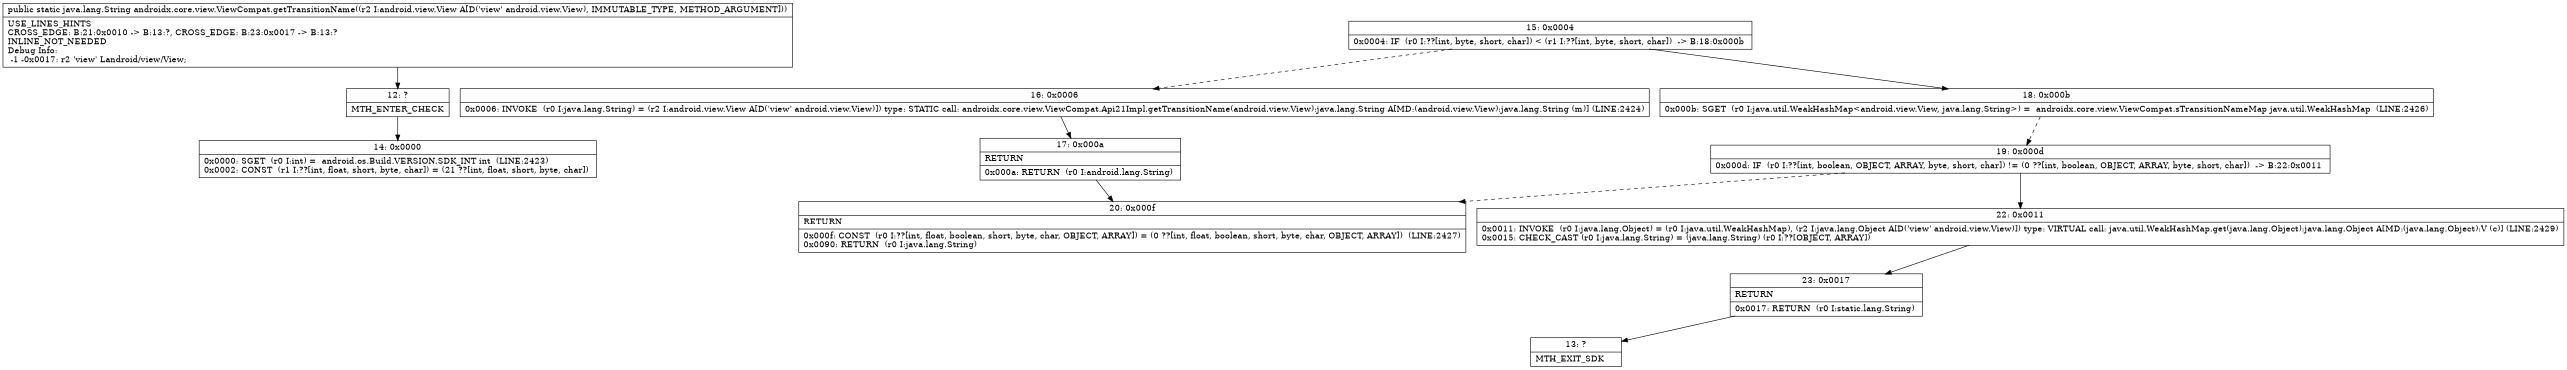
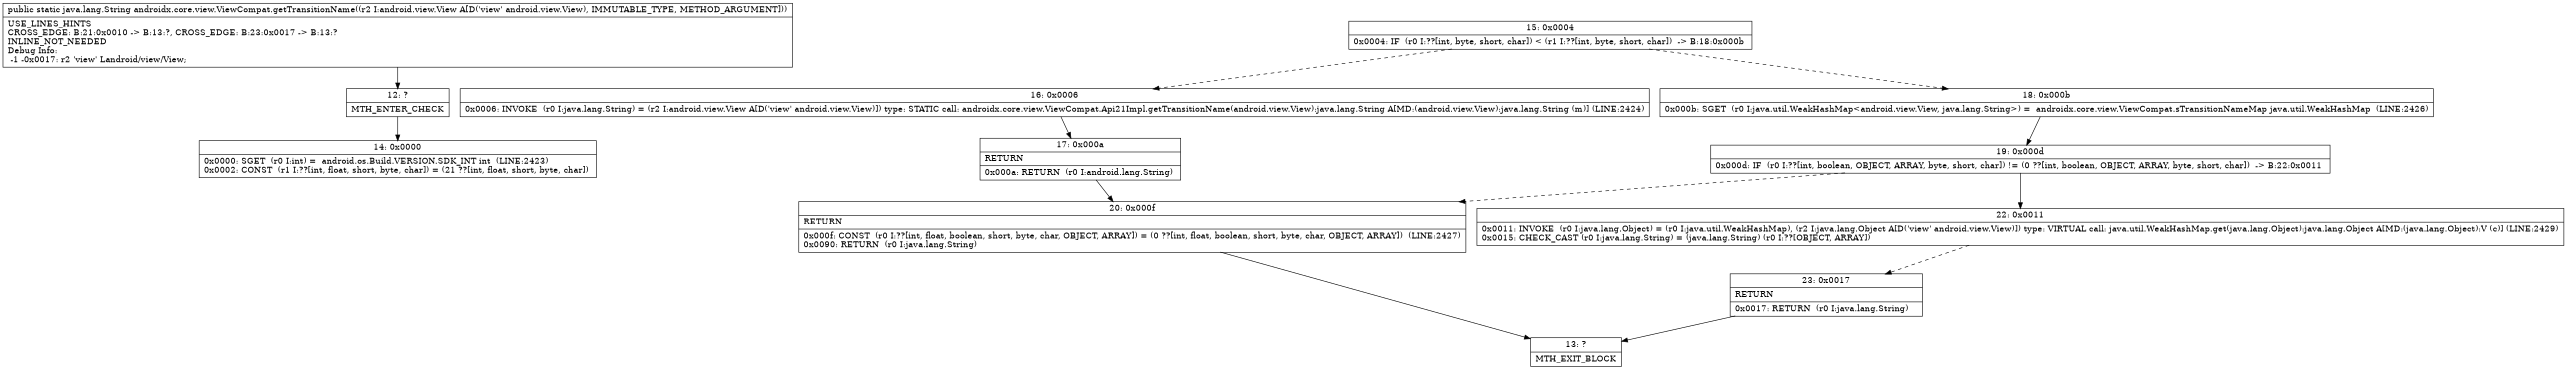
  digraph {
    node [shape=record]
    n1 [label="{12\:\ ?|MTH_ENTER_CHECK\l}"]
    n2 [label="{14\:\ 0x0000|0x0000: SGET  (r0 I:int) =  android.os.Build.VERSION.SDK_INT int  (LINE:2423)\l0x0002: CONST  (r1 I:??[int, float, short, byte, char]) = (21 ??[int, float, short, byte, char]) \l}"]
    n3 [label="{15\:\ 0x0004|0x0004: IF  (r0 I:??[int, byte, short, char]) \< (r1 I:??[int, byte, short, char])  \-\> B:18:0x000b \l}"]
    n4 [label="{16\:\ 0x0006|0x0006: INVOKE  (r0 I:java.lang.String) = (r2 I:android.view.View A[D('view' android.view.View)]) type: STATIC call: androidx.core.view.ViewCompat.Api21Impl.getTransitionName(android.view.View):java.lang.String A[MD:(android.view.View):java.lang.String (m)] (LINE:2424)\l}"]
    n5 [label="{18\:\ 0x000b|0x000b: SGET  (r0 I:java.util.WeakHashMap\<android.view.View, java.lang.String\>) =  androidx.core.view.ViewCompat.sTransitionNameMap java.util.WeakHashMap  (LINE:2426)\l}"]
    n6 [label="{17\:\ 0x000a|RETURN\l|0x000a: RETURN  (r0 I:android.lang.String) \l}"]
    n7 [label="{19\:\ 0x000d|0x000d: IF  (r0 I:??[int, boolean, OBJECT, ARRAY, byte, short, char]) != (0 ??[int, boolean, OBJECT, ARRAY, byte, short, char])  \-\> B:22:0x0011 \l}"]
    n8 [label="{20\:\ 0x000f|RETURN\l|0x000f: CONST  (r0 I:??[int, float, boolean, short, byte, char, OBJECT, ARRAY]) = (0 ??[int, float, boolean, short, byte, char, OBJECT, ARRAY])  (LINE:2427)\l0x0090: RETURN  (r0 I:java.lang.String) \l}"]
-   n9 [label="{13\:\ ?|MTH_EXIT_SDK\l}"]
+   n9 [label="{13\:\ ?|MTH_EXIT_BLOCK\l}"]
    n10 [label="{22\:\ 0x0011|0x0011: INVOKE  (r0 I:java.lang.Object) = (r0 I:java.util.WeakHashMap), (r2 I:java.lang.Object A[D('view' android.view.View)]) type: VIRTUAL call: java.util.WeakHashMap.get(java.lang.Object):java.lang.Object A[MD:(java.lang.Object):V (c)] (LINE:2429)\l0x0015: CHECK_CAST (r0 I:java.lang.String) = (java.lang.String) (r0 I:??[OBJECT, ARRAY]) \l}"]
-   n11 [label="{23\:\ 0x0017|RETURN\l|0x0017: RETURN  (r0 I:static.lang.String) \l}"]
+   n11 [label="{23\:\ 0x0017|RETURN\l|0x0017: RETURN  (r0 I:java.lang.String) \l}"]
    n12 [label="{public static java.lang.String androidx.core.view.ViewCompat.getTransitionName((r2 I:android.view.View A[D('view' android.view.View), IMMUTABLE_TYPE, METHOD_ARGUMENT]))  | USE_LINES_HINTS\lCROSS_EDGE: B:21:0x0010 \-\> B:13:?, CROSS_EDGE: B:23:0x0017 \-\> B:13:?\lINLINE_NOT_NEEDED\lDebug Info:\l  \-1 \-0x0017: r2 'view' Landroid\/view\/View;\l}"]
    n1 -> n2
    n3 -> n4 [style=dashed]
-   n3 -> n5
+   n3 -> n5 [style=dashed]
    n4 -> n6
-   n5 -> n7 [style=dashed]
+   n5 -> n7
    n6 -> n8
    n7 -> n8 [style=dashed]
    n7 -> n10
-   n10 -> n11
+   n8 -> n9
+   n10 -> n11 [style=dashed]
    n11 -> n9
    n12 -> n1
  }
